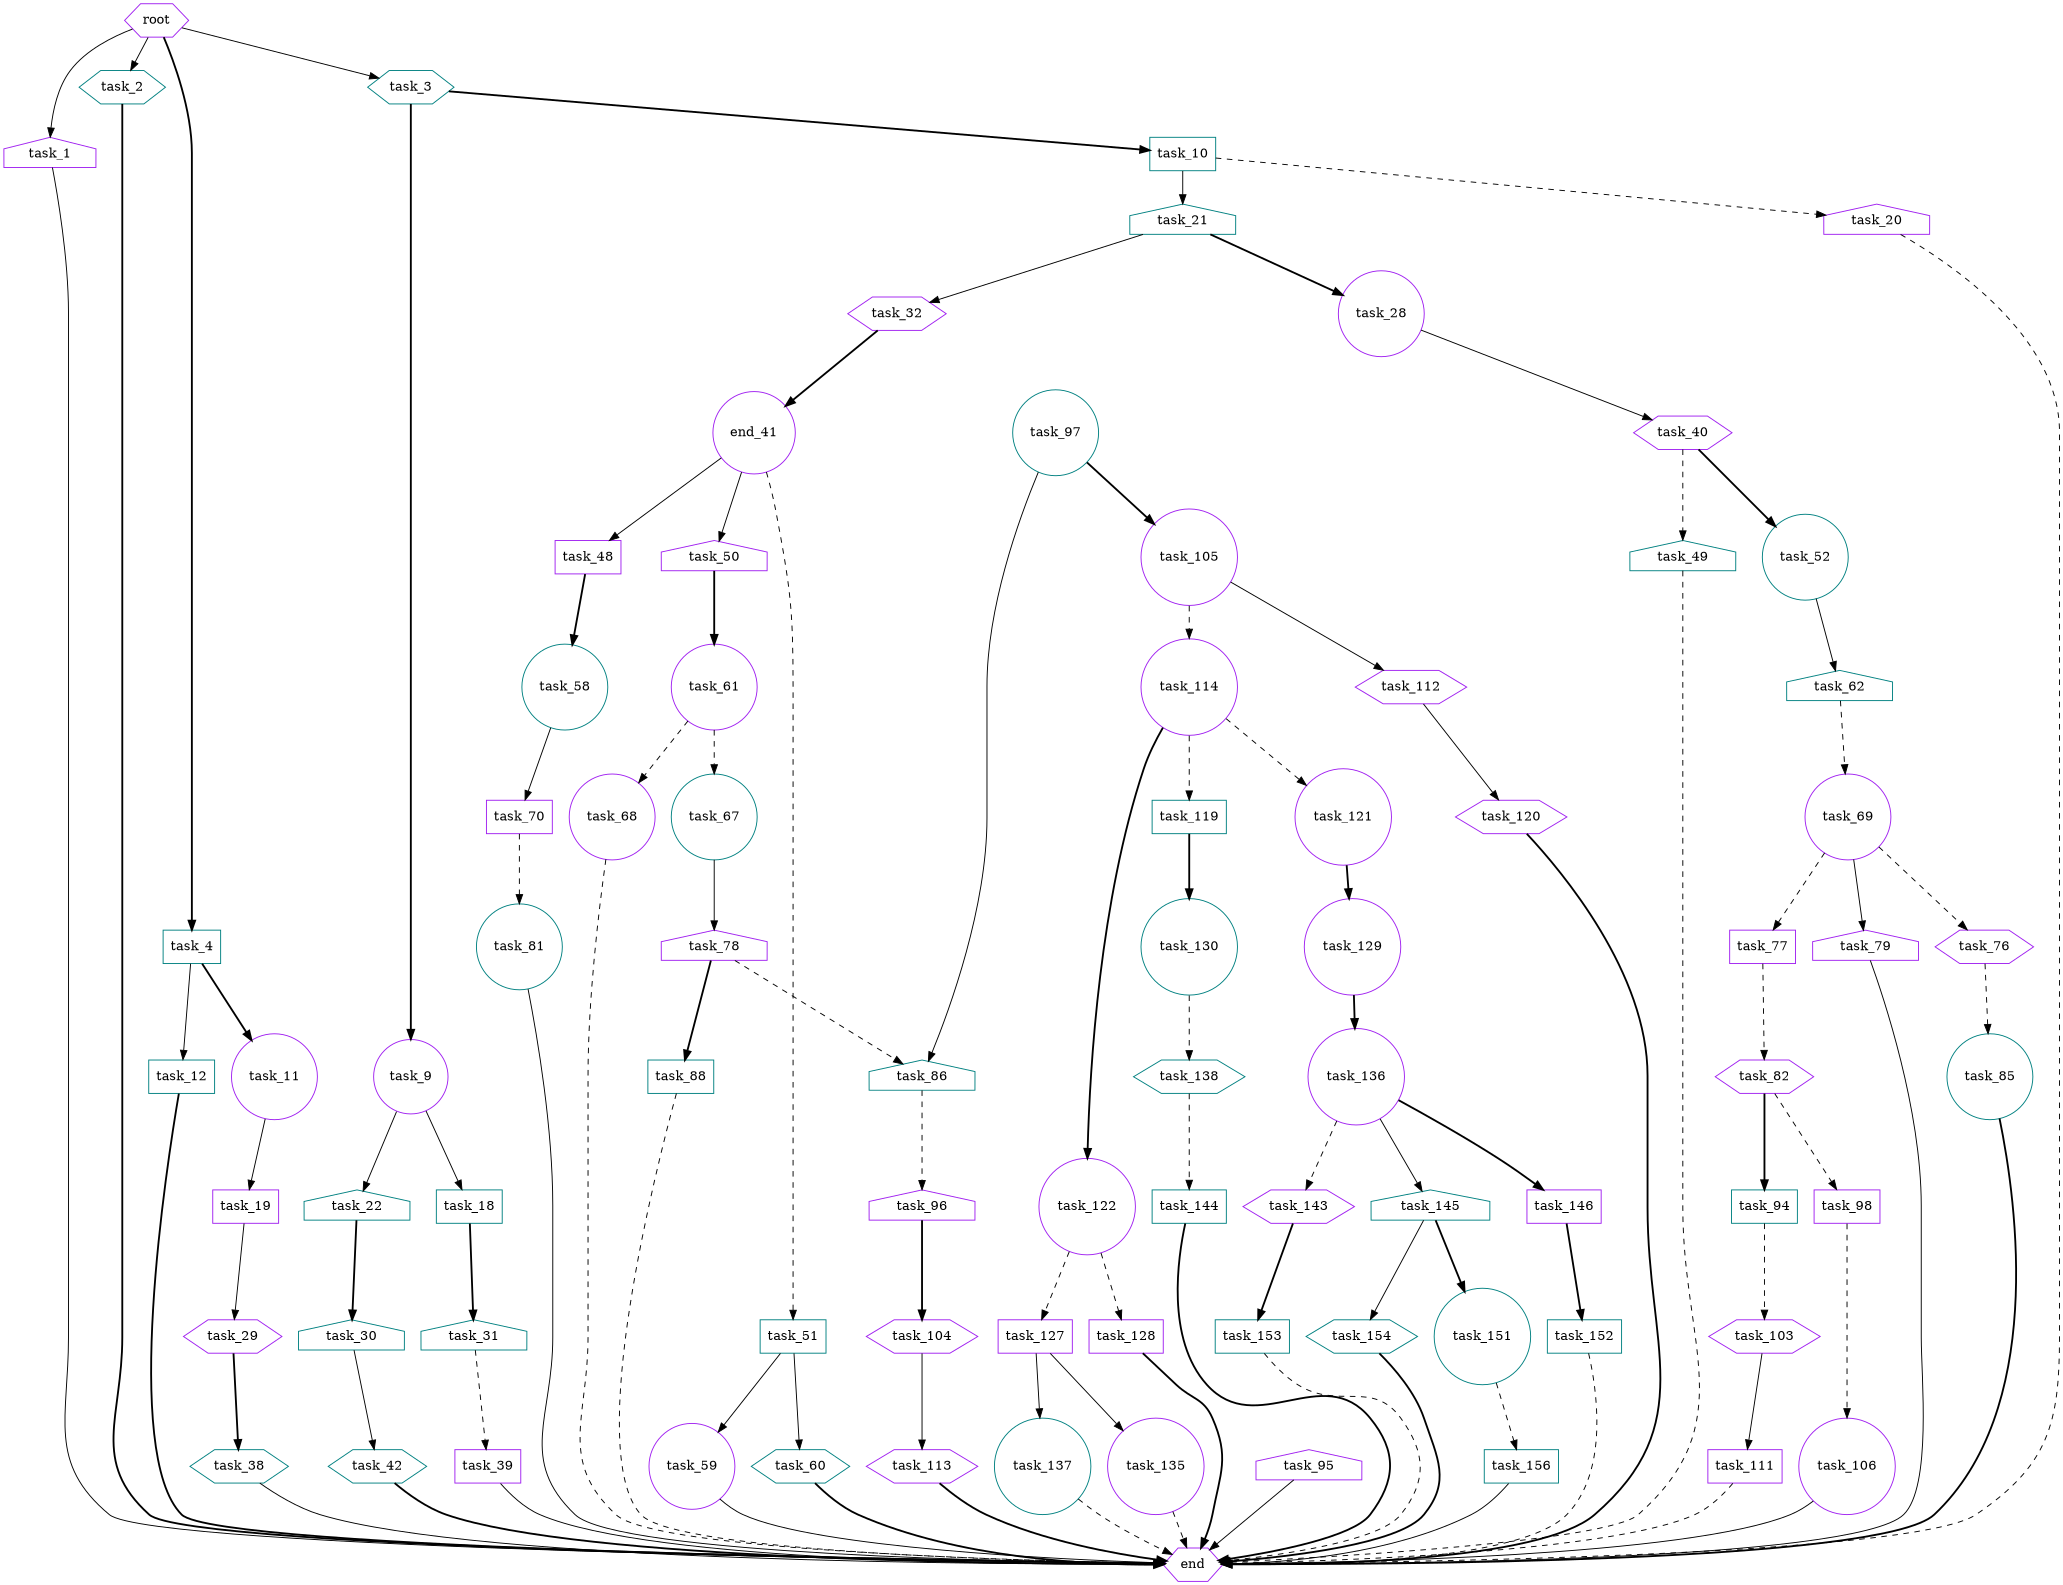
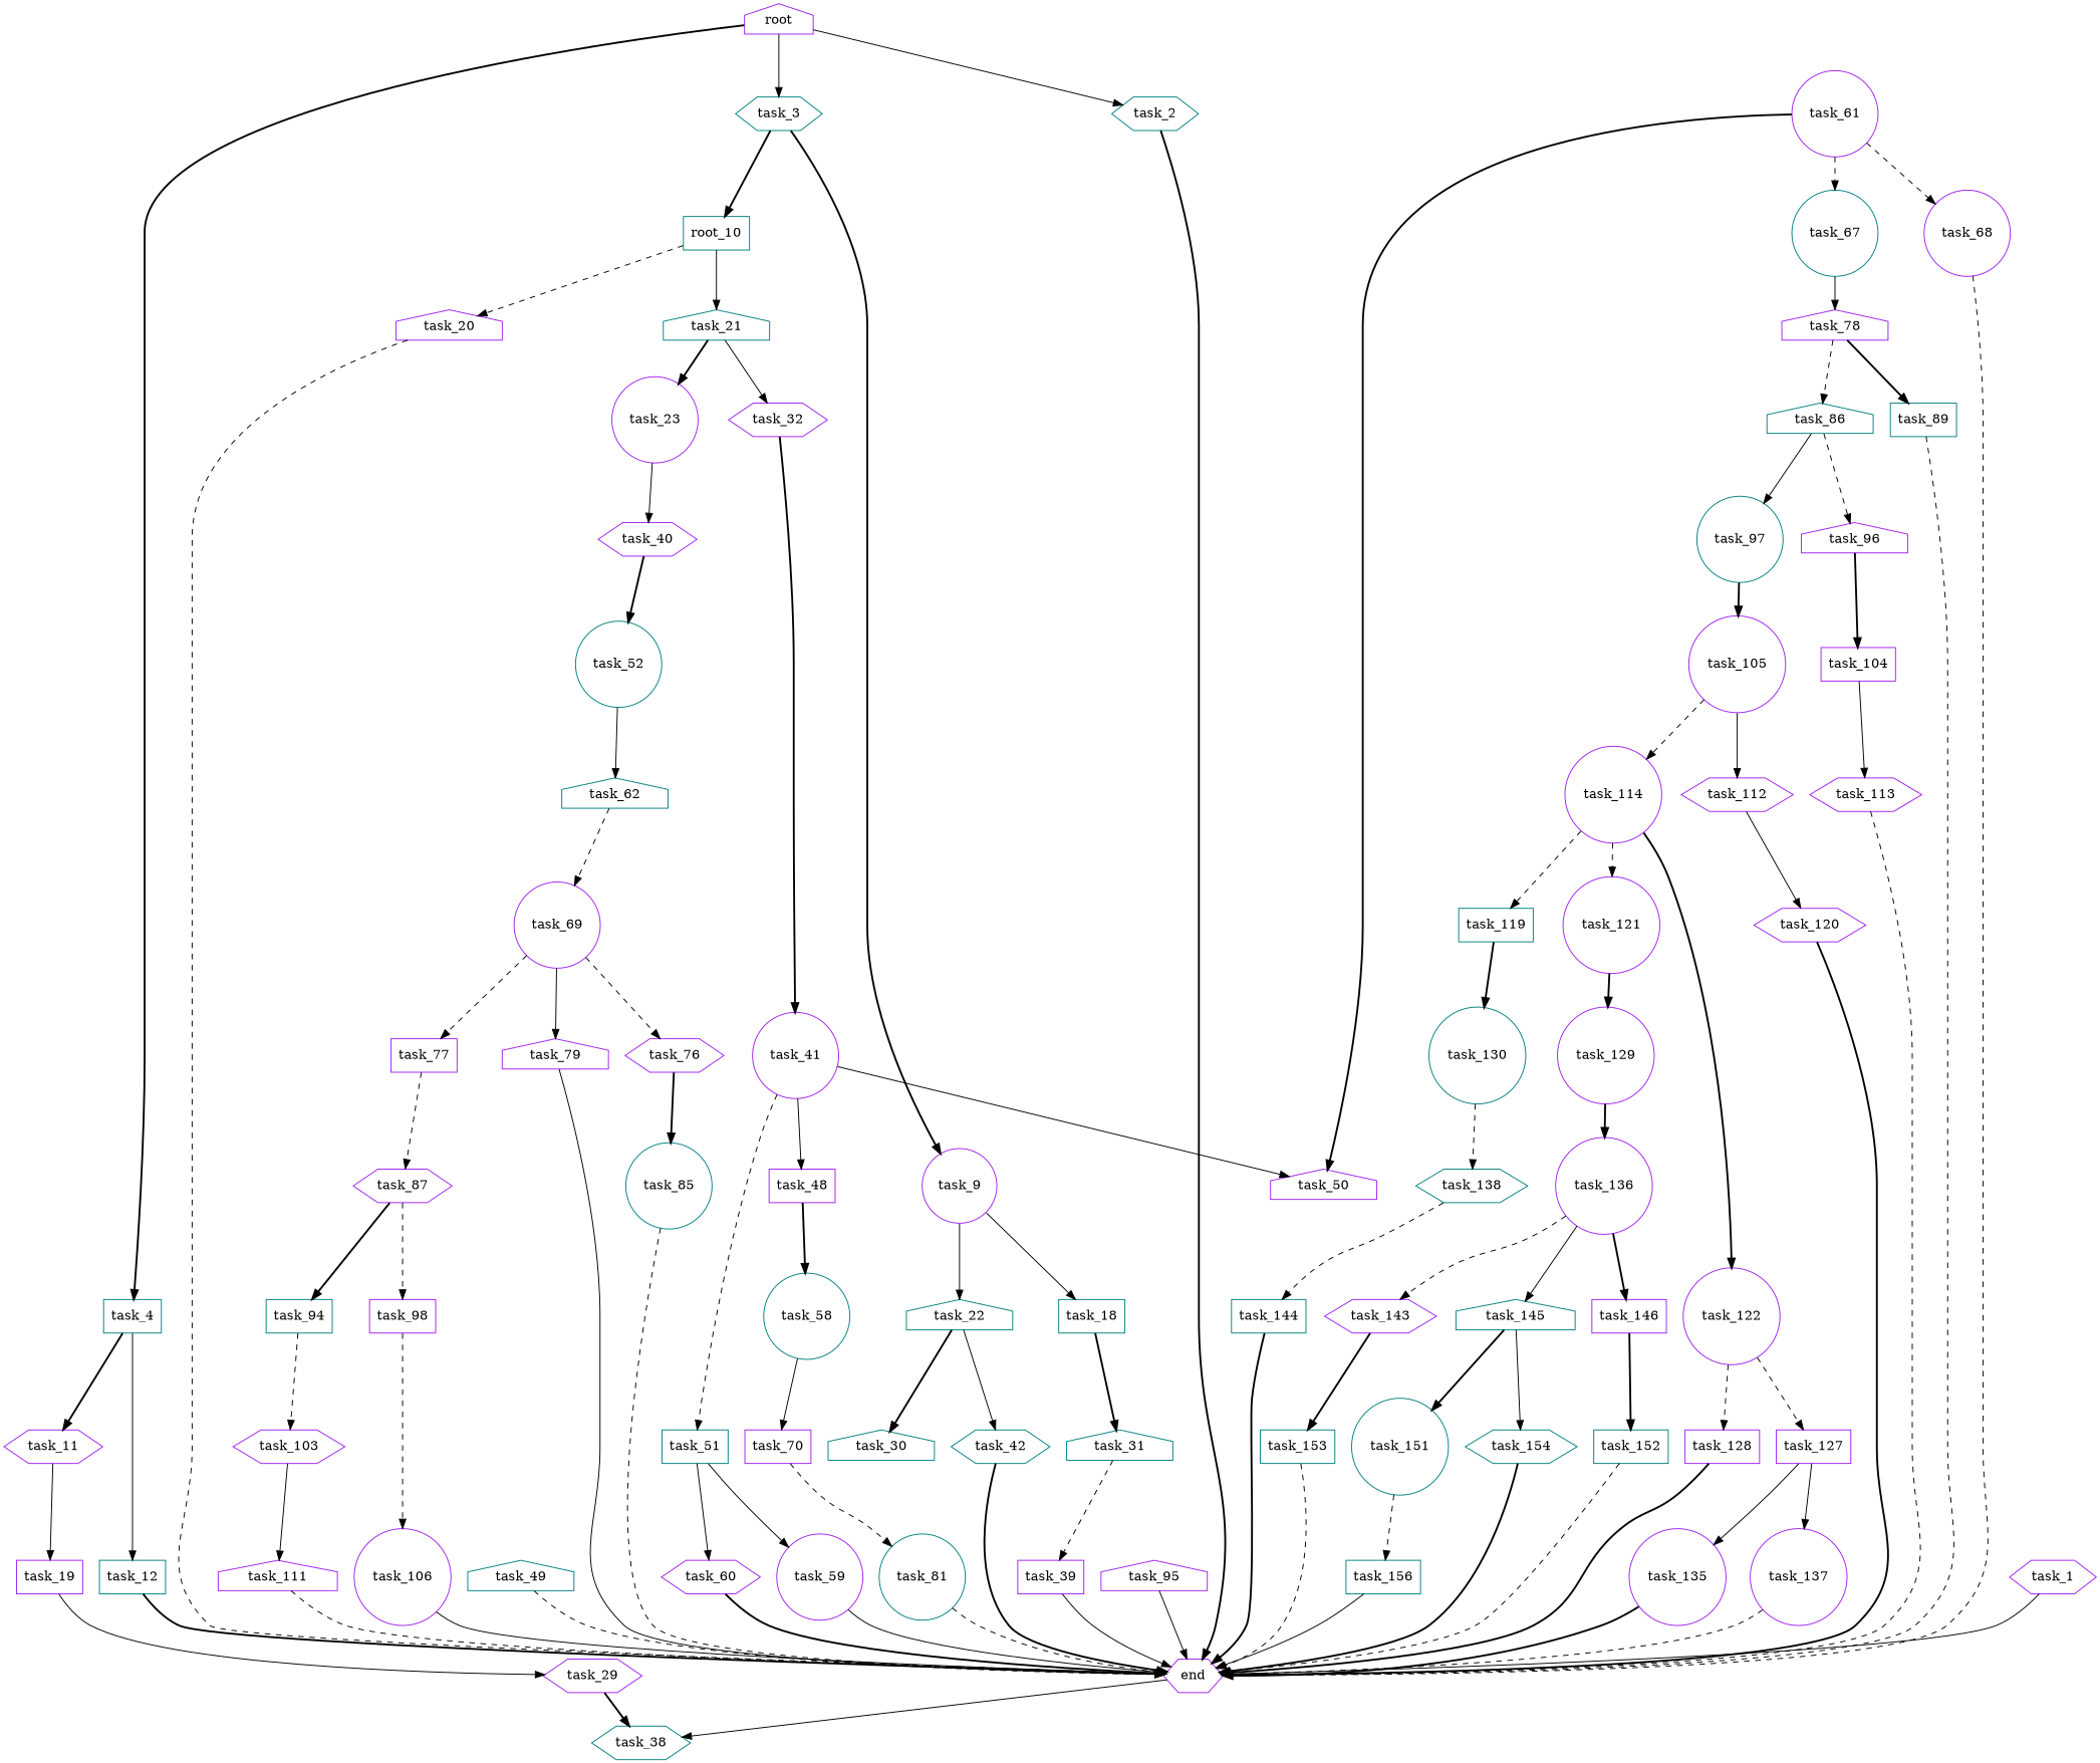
  digraph {
    node [color=purple shape=circle]
    edge [style=solid]
-   root [shape=hexagon]
-   task_1 [shape=house]
+   root [shape=house]
+   task_1 [shape=hexagon]
    task_2 [color=teal shape=hexagon]
    task_3 [color=teal shape=hexagon]
    task_4 [color=teal shape=box]
    end [shape=hexagon]
    task_9
-   task_10 [color=teal shape=box]
-   task_11
+   task_10 [color=teal shape=box label=root_10]
+   task_11 [shape=hexagon]
    task_12 [color=teal shape=box]
    task_18 [color=teal shape=box]
    task_22 [color=teal shape=house]
    task_20 [shape=house]
    task_21 [color=teal shape=house]
    task_19 [shape=box]
    task_31 [color=teal shape=house]
    task_30 [color=teal shape=house]
-   task_28
+   task_28 [label=task_23]
    task_32 [shape=hexagon]
    task_29 [shape=hexagon]
    task_39 [shape=box]
    task_38 [color=teal shape=hexagon]
    task_40 [shape=hexagon]
-   task_41 [label=end_41]
+   task_41
    task_42 [color=teal shape=hexagon]
    task_49 [color=teal shape=house]
    task_52 [color=teal]
    task_48 [shape=box]
    task_50 [shape=house]
    task_51 [color=teal shape=box]
    task_62 [color=teal shape=house]
    task_58 [color=teal]
    task_61
    task_59
-   task_60 [color=teal shape=hexagon]
+   task_60 [shape=hexagon]
    task_70 [shape=box]
    task_67 [color=teal]
    task_68
    task_69
    n40 [color=teal label=task_81]
    task_78 [shape=house]
    task_76 [shape=hexagon]
    task_77 [shape=box]
    task_79 [shape=house]
    task_86 [color=teal shape=house]
-   task_88 [color=teal shape=box]
+   task_88 [color=teal shape=box label=task_89]
    task_85 [color=teal]
-   task_87 [shape=hexagon label=task_82]
+   task_87 [shape=hexagon]
    task_94 [color=teal shape=box]
    task_98 [shape=box]
    task_96 [shape=house]
    task_97 [color=teal]
-   task_104 [shape=hexagon]
+   task_104 [shape=box]
    task_105
    task_103 [shape=hexagon]
    task_95 [shape=house]
    task_106
-   task_111 [shape=box]
+   task_111 [shape=house]
    task_113 [shape=hexagon]
    task_112 [shape=hexagon]
    task_114
    task_120 [shape=hexagon]
    task_119 [color=teal shape=box]
    task_121
    task_122
    task_130 [color=teal]
    task_129
    task_127 [shape=box]
    task_128 [shape=box]
    task_138 [color=teal shape=hexagon]
    task_136
    task_135
-   task_137 [color=teal]
+   task_137
    task_143 [shape=hexagon]
    task_145 [color=teal shape=house]
    task_146 [shape=box]
    task_144 [color=teal shape=box]
    task_153 [color=teal shape=box]
    task_151 [color=teal]
    task_154 [color=teal shape=hexagon]
    task_152 [color=teal shape=box]
    task_156 [color=teal shape=box]
-   root -> task_1
    root -> task_2
    root -> task_3
    root -> task_4 [style=bold]
    task_1 -> end
    task_2 -> end [style=bold]
    task_3 -> task_9 [style=bold]
    task_3 -> task_10 [style=bold]
    task_4 -> task_11 [style=bold]
    task_4 -> task_12
    task_9 -> task_18
    task_9 -> task_22
    task_10 -> task_20 [style=dashed]
    task_10 -> task_21
    task_11 -> task_19
    task_12 -> end [style=bold]
    task_18 -> task_31 [style=bold]
    task_22 -> task_30 [style=bold]
    task_20 -> end [style=dashed]
    task_21 -> task_28 [style=bold]
    task_21 -> task_32
    task_19 -> task_29
    task_31 -> task_39 [style=dashed]
-   task_30 -> task_42
+   task_22 -> task_42
    task_28 -> task_40
    task_32 -> task_41 [style=bold]
    task_29 -> task_38 [style=bold]
    task_39 -> end
-   task_38 -> end
-   task_40 -> task_49 [style=dashed]
+   end -> task_38
    task_40 -> task_52 [style=bold]
    task_41 -> task_48
    task_41 -> task_50
    task_41 -> task_51 [style=dashed]
    task_42 -> end [style=bold]
    task_49 -> end [style=dashed]
    task_52 -> task_62
    task_48 -> task_58 [style=bold]
-   task_50 -> task_61 [style=bold]
+   task_61 -> task_50 [style=bold]
    task_51 -> task_59
    task_51 -> task_60
    task_62 -> task_69 [style=dashed]
    task_58 -> task_70
    task_61 -> task_67 [style=dashed]
    task_61 -> task_68 [style=dashed]
    task_59 -> end
    task_60 -> end [style=bold]
    task_70 -> n40 [style=dashed]
    task_67 -> task_78
    task_68 -> end [style=dashed]
    task_69 -> task_76 [style=dashed]
    task_69 -> task_77 [style=dashed]
    task_69 -> task_79
-   n40 -> end
+   n40 -> end [style=dashed]
    task_78 -> task_86 [style=dashed]
    task_78 -> task_88 [style=bold]
-   task_76 -> task_85 [style=dashed]
+   task_76 -> task_85 [style=bold]
    task_77 -> task_87 [style=dashed]
    task_79 -> end
    task_86 -> task_96 [style=dashed]
-   task_97 -> task_86
+   task_86 -> task_97
    task_88 -> end [style=dashed]
-   task_85 -> end [style=bold]
+   task_85 -> end [style=dashed]
    task_87 -> task_94 [style=bold]
    task_87 -> task_98 [style=dashed]
    task_94 -> task_103 [style=dashed]
    task_98 -> task_106 [style=dashed]
    task_96 -> task_104 [style=bold]
    task_97 -> task_105 [style=bold]
    task_104 -> task_113
    task_105 -> task_112
    task_105 -> task_114 [style=dashed]
    task_103 -> task_111
    task_95 -> end
    task_106 -> end
    task_111 -> end [style=dashed]
-   task_113 -> end [style=bold]
+   task_113 -> end [style=dashed]
    task_112 -> task_120
    task_114 -> task_119 [style=dashed]
    task_114 -> task_121 [style=dashed]
    task_114 -> task_122 [style=bold]
    task_120 -> end [style=bold]
    task_119 -> task_130 [style=bold]
    task_121 -> task_129 [style=bold]
    task_122 -> task_127 [style=dashed]
    task_122 -> task_128 [style=dashed]
    task_130 -> task_138 [style=dashed]
    task_129 -> task_136 [style=bold]
    task_127 -> task_135
    task_127 -> task_137
    task_128 -> end [style=bold]
    task_138 -> task_144 [style=dashed]
    task_136 -> task_143 [style=dashed]
    task_136 -> task_145
    task_136 -> task_146 [style=bold]
-   task_135 -> end [style=dashed]
+   task_135 -> end [style=bold]
    task_137 -> end [style=dashed]
    task_143 -> task_153 [style=bold]
    task_145 -> task_151 [style=bold]
    task_145 -> task_154
    task_146 -> task_152 [style=bold]
    task_144 -> end [style=bold]
    task_153 -> end [style=dashed]
    task_151 -> task_156 [style=dashed]
    task_154 -> end [style=bold]
    task_152 -> end [style=dashed]
    task_156 -> end
  }
